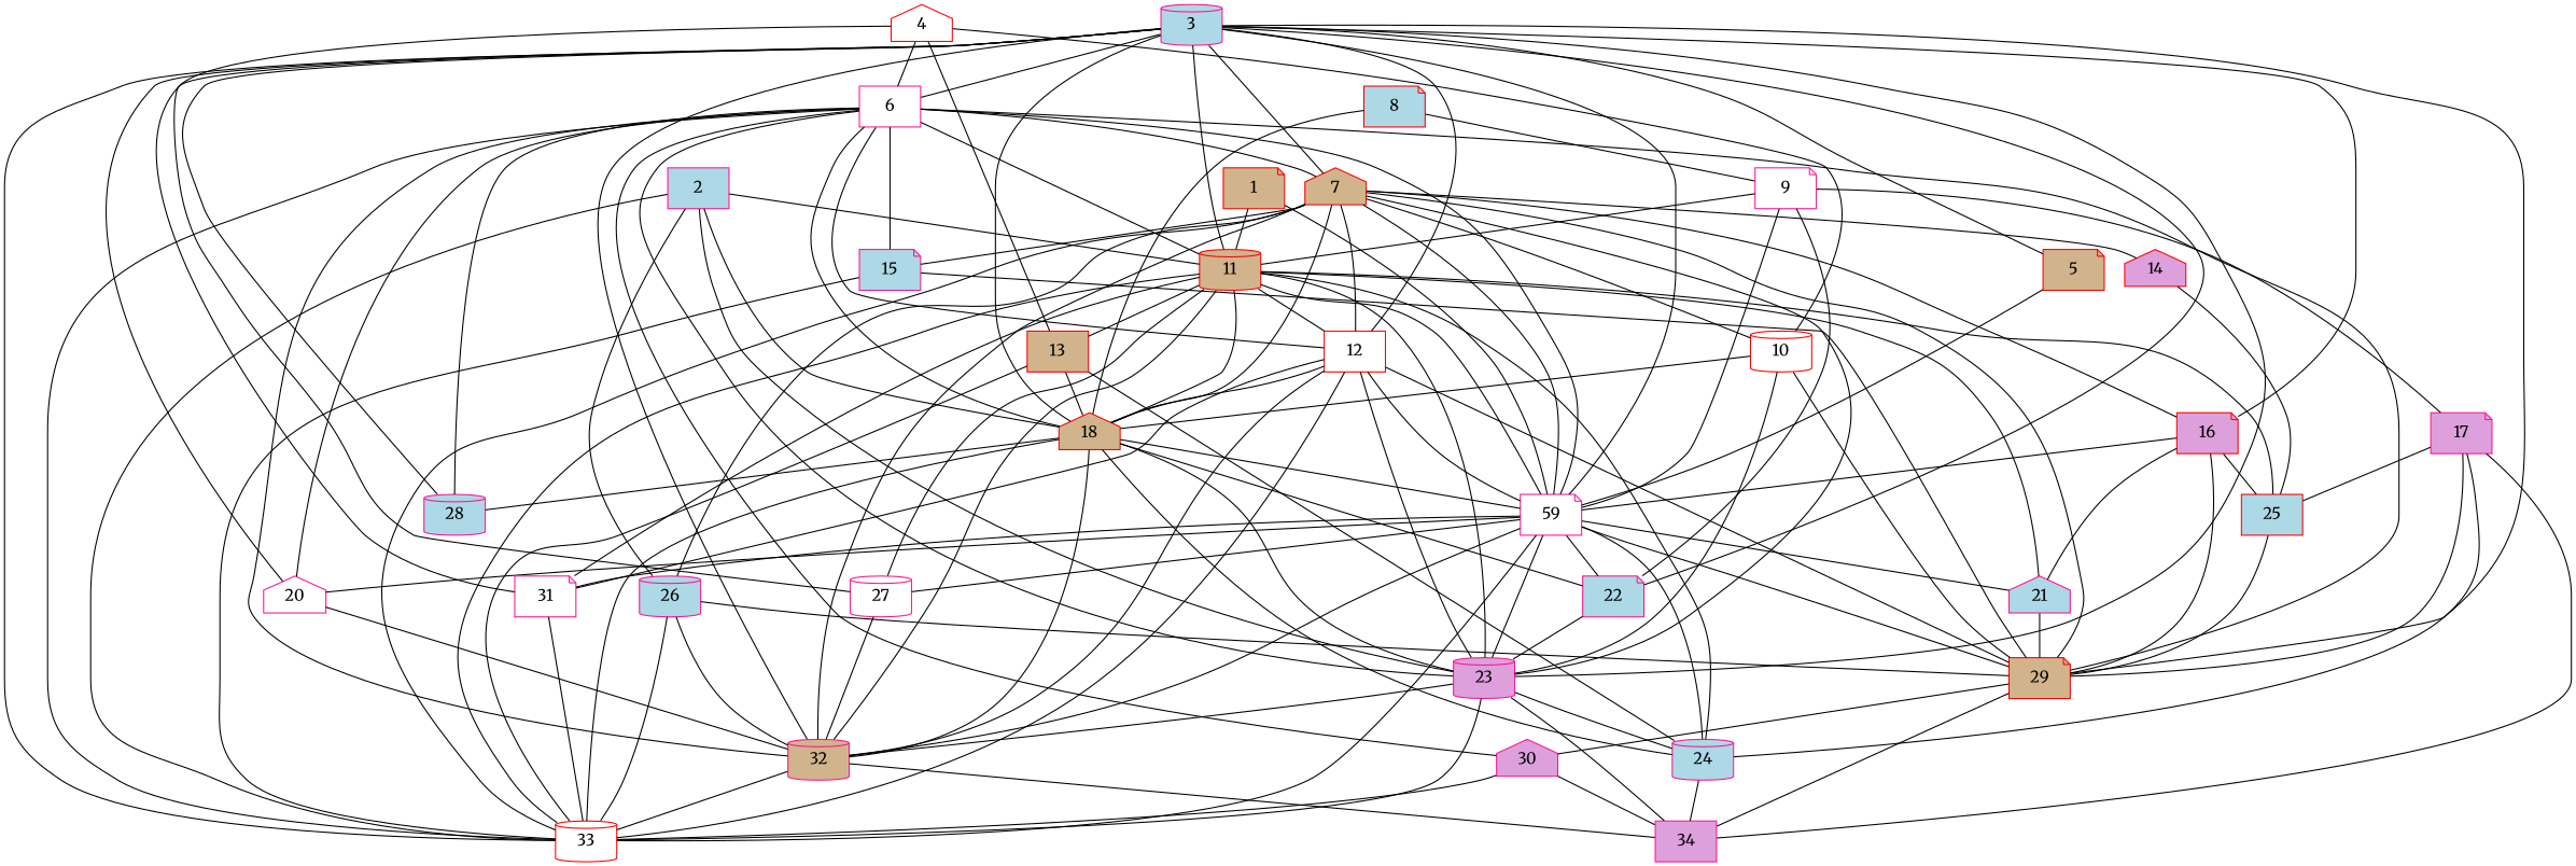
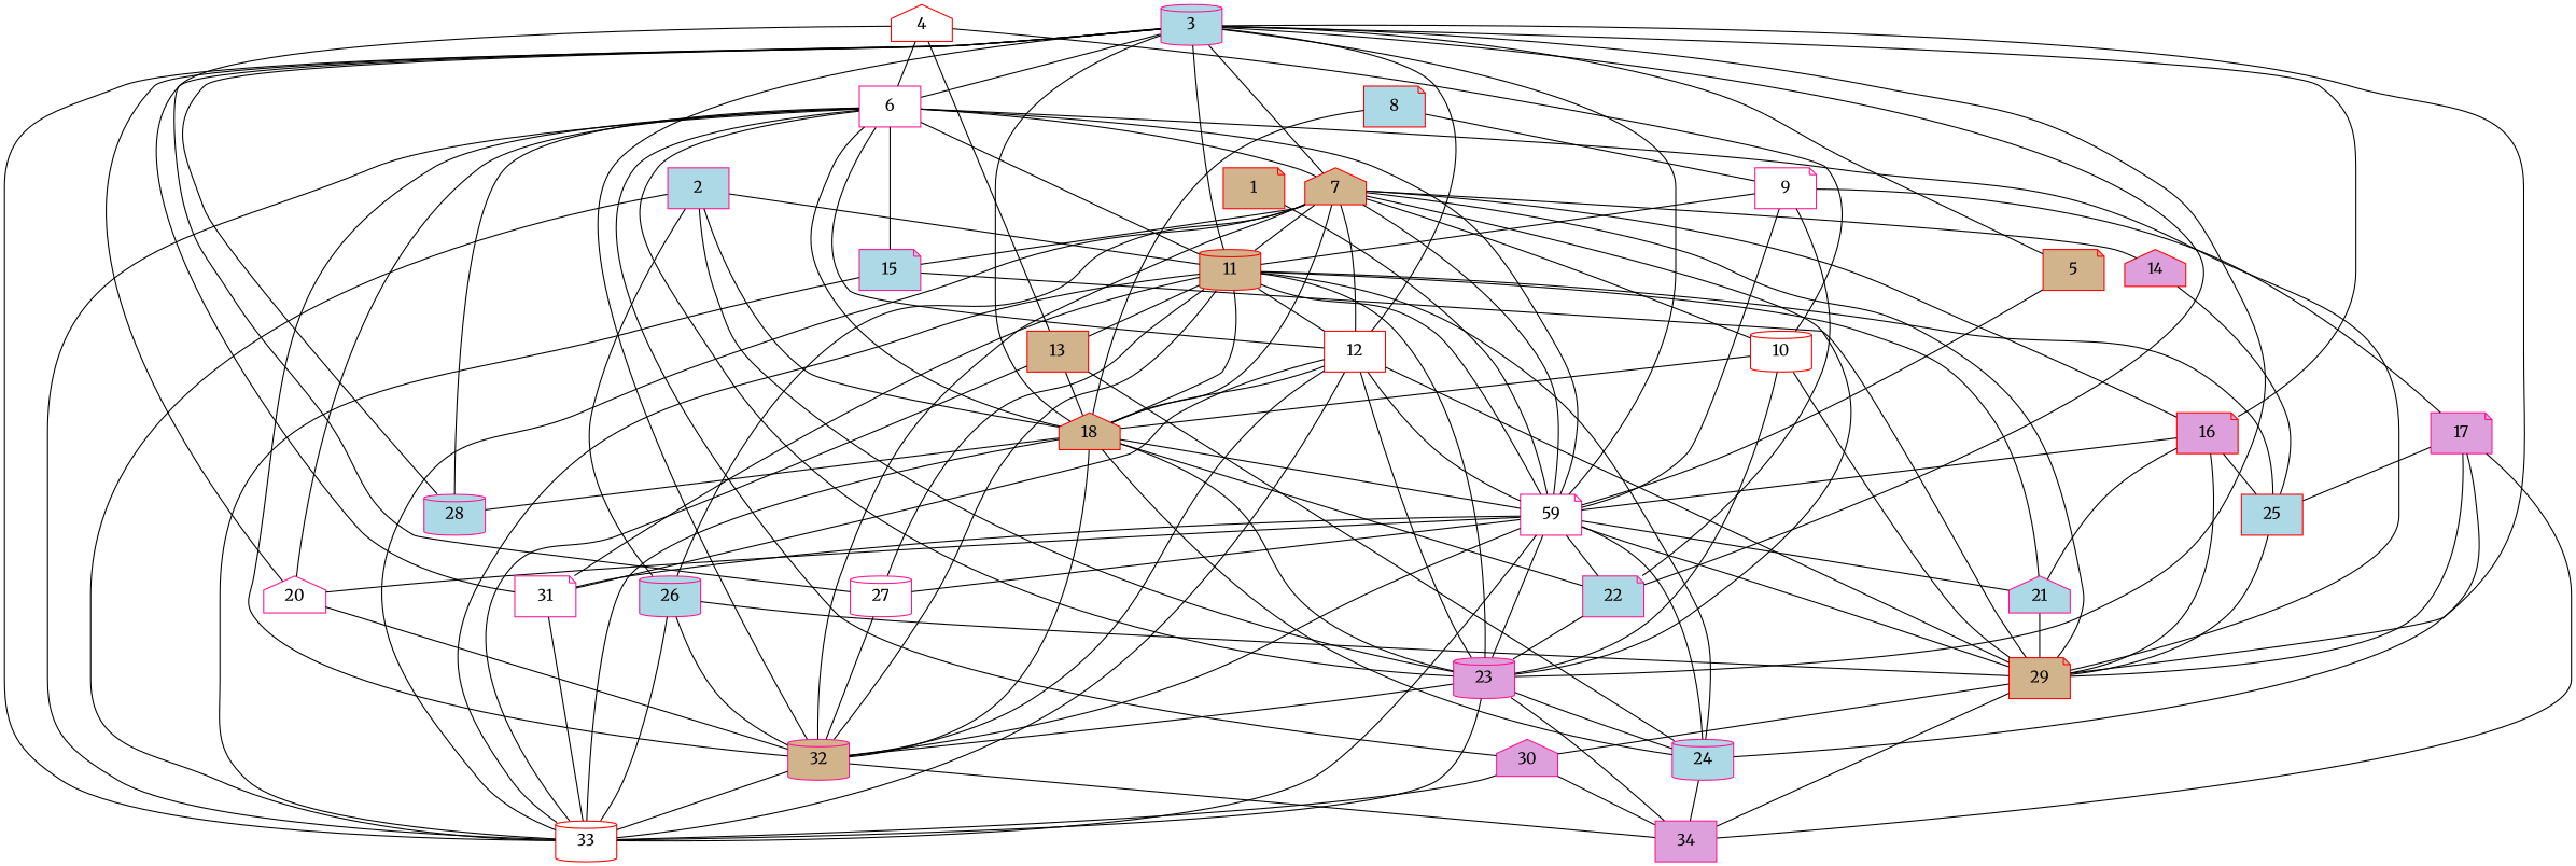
  graph {
    fontname=Merriweather
    node [color=deeppink fillcolor=white fontname=Merriweather shape=note style=filled]
    edge [fontname=Merriweather weight=1.0]
    1 [color=red fillcolor=tan]
    n2 [label=59]
    23 [fillcolor=plum shape=cylinder]
    33 [color=red shape=cylinder]
    20 [shape=house]
    22 [fillcolor=lightblue]
    29 [color=red fillcolor=tan]
    31
    32 [fillcolor=tan shape=cylinder]
    27 [shape=cylinder]
    21 [fillcolor=lightblue shape=house]
    24 [fillcolor=lightblue shape=cylinder]
    2 [fillcolor=lightblue shape=box]
    11 [color=red fillcolor=tan shape=cylinder]
    18 [color=red fillcolor=tan shape=house]
    26 [fillcolor=lightblue shape=cylinder]
    12 [color=red shape=box]
    13 [color=red fillcolor=tan shape=box]
    25 [color=red fillcolor=lightblue shape=box]
    28 [fillcolor=lightblue shape=cylinder]
    34 [fillcolor=plum shape=box]
    3 [fillcolor=lightblue shape=cylinder]
    5 [color=red fillcolor=tan]
    6 [shape=box]
    7 [color=red fillcolor=tan shape=house]
    16 [color=red fillcolor=plum]
    15 [fillcolor=lightblue]
    30 [fillcolor=plum shape=house]
    10 [color=red shape=cylinder]
    14 [color=red fillcolor=plum shape=house]
    4 [color=red shape=house]
    8 [color=red fillcolor=lightblue]
    9
    17 [fillcolor=plum]
    1 -- n2
    n2 -- 23 [weight=3.0]
    n2 -- 33 [weight=2.0]
    n2 -- 20
    n2 -- 22
    n2 -- 29
    n2 -- 31
    n2 -- 32
    n2 -- 27
    n2 -- 21
    n2 -- 24 [weight=2.0]
    23 -- 33
    23 -- 32 [weight=3.0]
    23 -- 24
    23 -- 34
    20 -- 32
    22 -- 23
    29 -- 34
    29 -- 30
    31 -- 33
    32 -- 33 [weight=2.0]
    32 -- 34
    27 -- 32
    21 -- 29
    24 -- 34
    2 -- 23
    2 -- 33
    2 -- 11
    2 -- 18
    2 -- 26
    11 -- n2 [weight=2.0]
    11 -- 23 [weight=2.0]
    11 -- 33 [weight=2.0]
    11 -- 31
    11 -- 32
    11 -- 27
    11 -- 21
    11 -- 24
    11 -- 18 [weight=3.0]
    11 -- 12
    11 -- 13
    11 -- 25
    18 -- n2
    18 -- 23 [weight=2.0]
    18 -- 33
    18 -- 22
    18 -- 32
    18 -- 24
    18 -- 28
    26 -- 33
    26 -- 29
    26 -- 32
    12 -- n2 [weight=2.0]
    12 -- 23 [weight=2.0]
    12 -- 33
    12 -- 29
    12 -- 31
    12 -- 32
    12 -- 18
    13 -- 33
    13 -- 24
    13 -- 18
    25 -- 29
    3 -- n2
    3 -- 23
    3 -- 33
    3 -- 20
    3 -- 22
    3 -- 29
    3 -- 31
    3 -- 32
    3 -- 11 [weight=2.0]
    3 -- 18 [weight=2.0]
    3 -- 12
    3 -- 28 [weight=2.0]
    3 -- 5
    3 -- 6 [weight=2.0]
    3 -- 7 [weight=2.0]
    3 -- 16
    5 -- n2
    6 -- n2
    6 -- 23 [weight=2.0]
    6 -- 33 [weight=2.0]
    6 -- 20
    6 -- 29 [weight=2.0]
    6 -- 32 [weight=2.0]
    6 -- 11 [weight=2.0]
    6 -- 18
    6 -- 12
    6 -- 28
    6 -- 7 [weight=3.0]
    6 -- 15
    6 -- 30
    7 -- n2
    7 -- 23
    7 -- 33
    7 -- 29
    7 -- 32 [weight=3.0]
-   1 -- 11 [weight=2.0]
+   7 -- 11 [weight=2.0]
    7 -- 18 [weight=2.0]
    7 -- 26
    7 -- 12 [weight=2.0]
    7 -- 16
    7 -- 15
    7 -- 10
    7 -- 14
    16 -- n2
    16 -- 29
    16 -- 21
    16 -- 25
    15 -- 33
    15 -- 29
    30 -- 33 [weight=2.0]
    30 -- 34
    10 -- 23 [weight=2.0]
    10 -- 29
    10 -- 18 [weight=2.0]
    14 -- 25
    4 -- 27
    4 -- 13
    4 -- 6
    4 -- 10
    8 -- 18
    8 -- 9
    9 -- n2
    9 -- 22
    9 -- 11
    9 -- 17
    17 -- 29
    17 -- 24
    17 -- 25
    17 -- 34
  }
